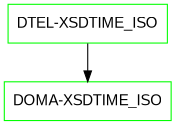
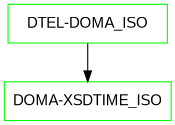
  digraph {
    fontname="Liberation Sans"
    node [color=green shape=box fontname="Liberation Sans"]
-   "DTEL-XSDTIME_ISO"
+   "DTEL-XSDTIME_ISO" [label="DTEL-DOMA_ISO"]
    "DOMA-XSDTIME_ISO"
    "DTEL-XSDTIME_ISO" -> "DOMA-XSDTIME_ISO" [fontname="Liberation Sans"]
  }
